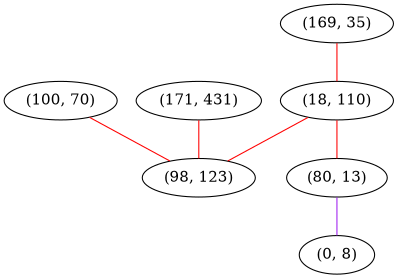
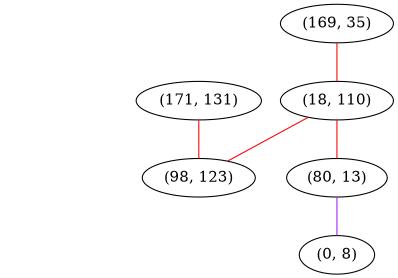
  graph {
    edge [color=red weight=1]
    n1 [label="(80, 13)"]
    "(18, 110)"
    "(98, 123)"
    n4 [label="(0, 8)"]
-   "(100, 70)"
    "(169, 35)"
-   "(171, 131)" [label="(171, 431)"]
+   "(171, 131)"
    n1 -- n4 [color=purple weight=4]
    "(18, 110)" -- n1
    "(18, 110)" -- "(98, 123)"
-   "(100, 70)" -- "(98, 123)"
    "(169, 35)" -- "(18, 110)"
    "(171, 131)" -- "(98, 123)"
  }
